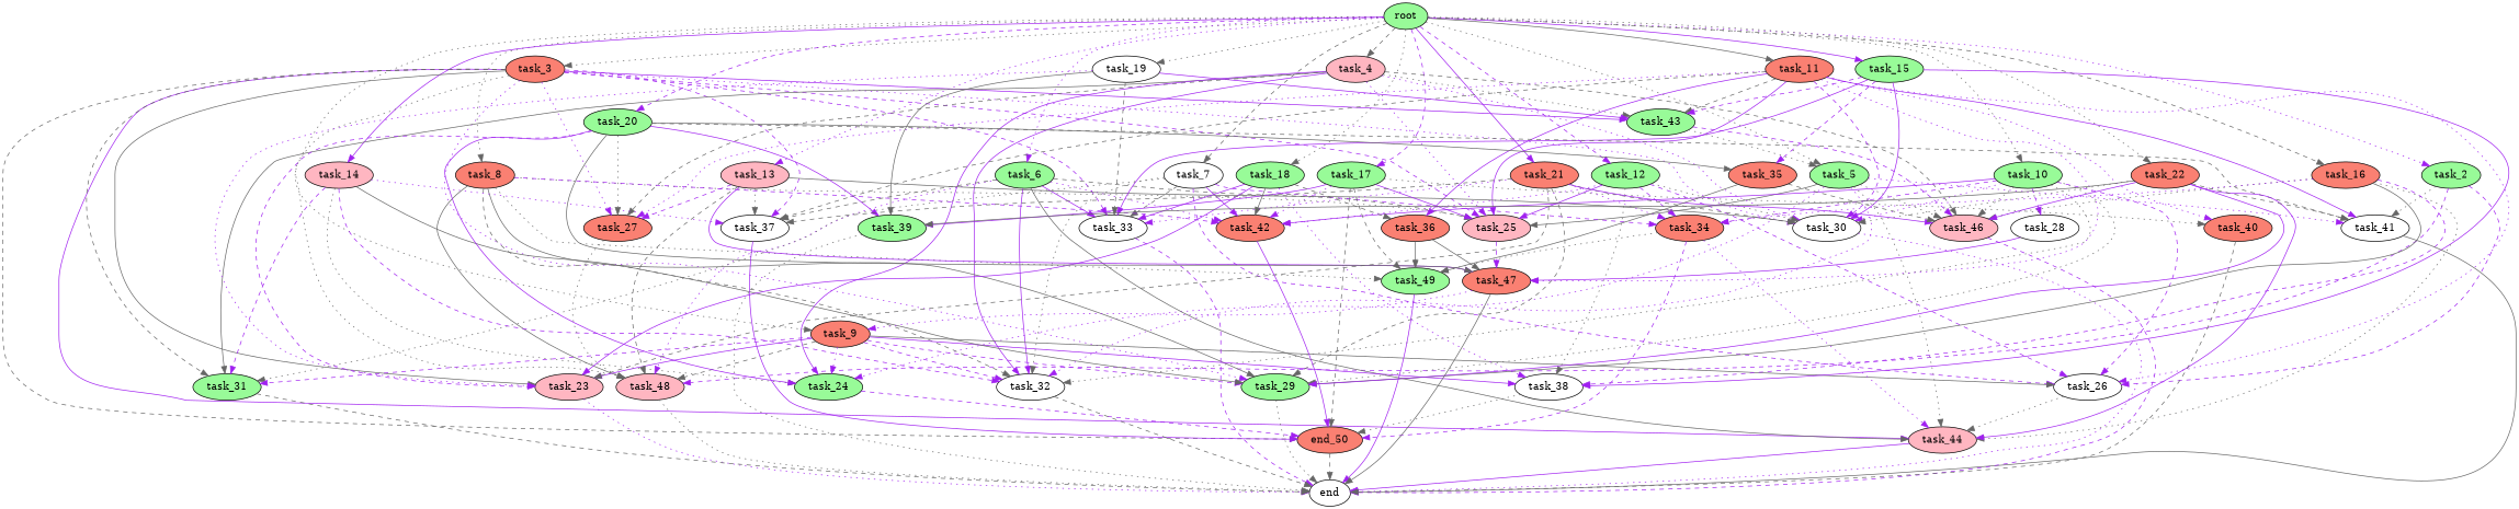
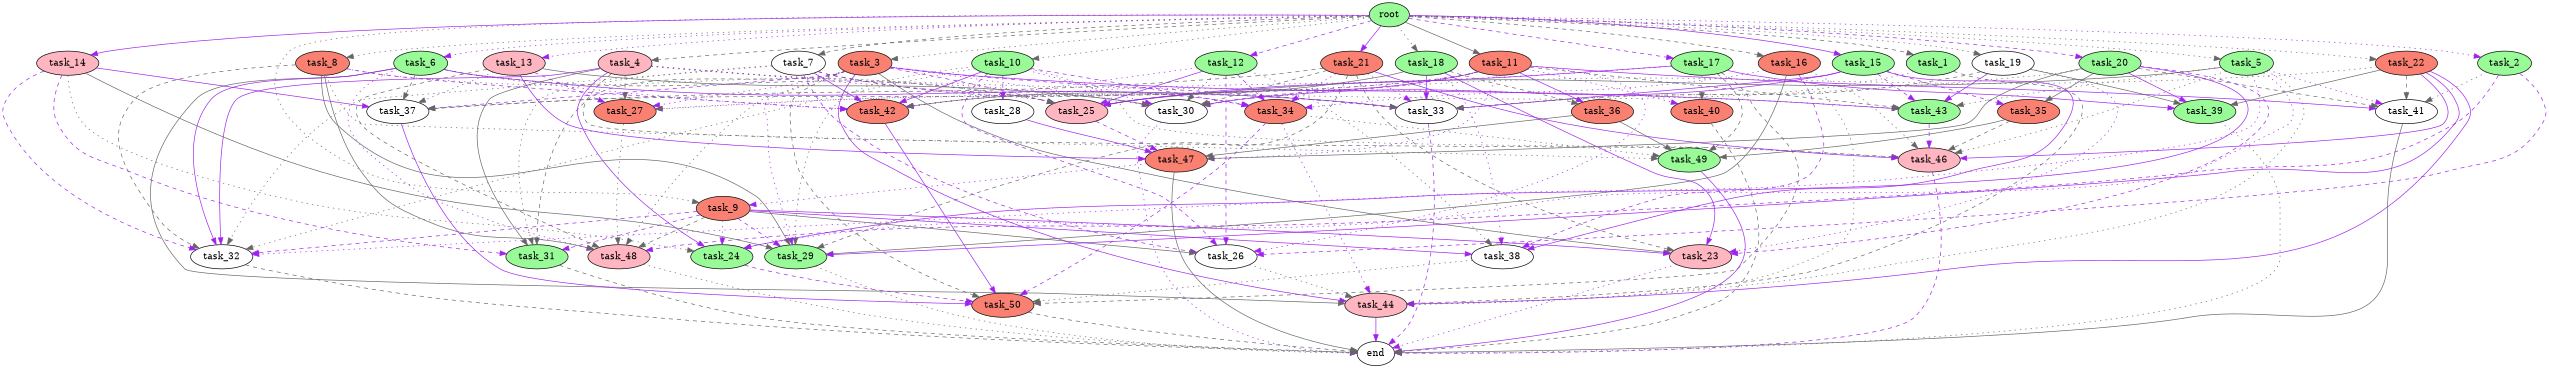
  digraph {
    node [fillcolor=palegreen style=filled]
    edge [color=purple style=dotted]
    root
+   task_1
    task_2
    task_3 [fillcolor=salmon]
    task_4 [fillcolor=lightpink]
    task_5
    task_6
    task_7 [fillcolor=white]
    task_8 [fillcolor=salmon]
    task_9 [fillcolor=salmon]
    task_10
    task_11 [fillcolor=salmon]
    task_12
    task_13 [fillcolor=lightpink]
    task_14 [fillcolor=lightpink]
    task_15
    task_16 [fillcolor=salmon]
    task_17
    task_18
    task_19 [fillcolor=white]
    task_20
    task_21 [fillcolor=salmon]
    task_22 [fillcolor=salmon]
    task_33 [fillcolor=white]
    task_44 [fillcolor=lightpink]
    task_26 [fillcolor=white]
    task_41 [fillcolor=white]
    task_48 [fillcolor=lightpink]
    task_23 [fillcolor=lightpink]
    task_25 [fillcolor=lightpink]
    task_27 [fillcolor=salmon]
    task_29
    task_30 [fillcolor=white]
    task_31
    task_37 [fillcolor=white]
    task_43
-   task_50 [fillcolor=salmon label=end_50]
+   task_50 [fillcolor=salmon]
    task_24
    task_32 [fillcolor=white]
    task_46 [fillcolor=lightpink]
    task_42 [fillcolor=salmon]
    task_34 [fillcolor=salmon]
    task_49
    task_38 [fillcolor=white]
    task_28 [fillcolor=white]
    task_47 [fillcolor=salmon]
    task_36 [fillcolor=salmon]
    task_40 [fillcolor=salmon]
    task_35 [fillcolor=salmon]
    task_39
    end [fillcolor=white]
+   root -> task_1 [color=gray40 style=dashed]
    root -> task_2
    root -> task_3 [color=gray40]
    root -> task_4 [color=gray40 style=dashed]
    root -> task_5 [color=gray40]
    root -> task_6
    root -> task_7 [color=gray40 style=dashed]
    root -> task_8 [color=gray40]
    root -> task_9 [color=gray40]
    root -> task_10 [color=gray40]
    root -> task_11 [color=gray40 style=solid]
    root -> task_12 [style=dashed]
    root -> task_13
    root -> task_14 [style=solid]
    root -> task_15 [style=solid]
    root -> task_16 [color=gray40 style=dashed]
    root -> task_17 [style=dashed]
    root -> task_18 [color=gray40]
    root -> task_19 [color=gray40]
    root -> task_20 [style=dashed]
    root -> task_21 [style=solid]
    root -> task_22 [color=gray40]
+   task_1 -> task_33 [color=gray40]
+   task_1 -> task_44 [color=gray40 style=dashed]
    task_2 -> task_26 [style=dashed]
    task_2 -> task_41 [color=gray40]
    task_2 -> task_48 [style=dashed]
    task_3 -> task_33 [style=dashed]
    task_3 -> task_44 [style=solid]
    task_3 -> task_48 [color=gray40]
    task_3 -> task_23 [color=gray40 style=solid]
    task_3 -> task_25 [style=dashed]
    task_3 -> task_27
    task_3 -> task_29
    task_3 -> task_30
    task_3 -> task_31 [color=gray40 style=dashed]
    task_3 -> task_37 [style=dashed]
    task_3 -> task_43 [style=solid]
    task_3 -> task_50 [color=gray40 style=dashed]
    task_4 -> task_25
    task_4 -> task_27 [color=gray40 style=dashed]
    task_4 -> task_30
    task_4 -> task_31 [color=gray40 style=solid]
    task_4 -> task_43 [color=gray40]
    task_4 -> task_24 [style=solid]
    task_4 -> task_32 [style=solid]
    task_4 -> task_46 [color=gray40 style=dashed]
    task_5 -> task_44 [color=gray40]
    task_5 -> task_41
    task_5 -> task_25 [color=gray40 style=solid]
-   task_43 -> task_5 [color=gray40]
+   task_5 -> task_43 [color=gray40]
    task_5 -> task_24
    task_5 -> task_32
    task_5 -> task_46 [color=gray40]
    task_6 -> task_33 [style=solid]
    task_6 -> task_44 [color=gray40 style=solid]
    task_6 -> task_48
    task_6 -> task_25 [color=gray40 style=dashed]
    task_6 -> task_37 [color=gray40 style=dashed]
    task_6 -> task_32 [style=solid]
    task_6 -> task_42
    task_7 -> task_33 [color=gray40 style=dashed]
    task_7 -> task_26 [style=dashed]
    task_7 -> task_31 [color=gray40]
    task_7 -> task_32 [color=gray40]
    task_7 -> task_42 [style=solid]
    task_7 -> task_34 [style=dashed]
    task_8 -> task_48 [color=gray40 style=solid]
    task_8 -> task_25 [color=gray40]
    task_8 -> task_29 [color=gray40 style=solid]
    task_8 -> task_32 [color=gray40 style=dashed]
    task_8 -> task_42 [style=dashed]
    task_8 -> task_49 [color=gray40]
    task_9 -> task_26 [color=gray40 style=solid]
    task_9 -> task_48 [color=gray40 style=dashed]
    task_9 -> task_23 [style=solid]
    task_9 -> task_29 [style=dashed]
    task_9 -> task_31 [style=dashed]
    task_9 -> task_24
    task_9 -> task_32 [style=dashed]
    task_9 -> task_38 [style=solid]
    task_10 -> task_26 [style=dashed]
    task_10 -> task_29 [color=gray40]
    task_10 -> task_30
    task_10 -> task_32 [color=gray40]
    task_10 -> task_46 [color=gray40]
    task_10 -> task_42 [style=solid]
    task_10 -> task_34 [style=dashed]
    task_10 -> task_28 [style=dashed]
    task_11 -> task_26
    task_11 -> task_41 [style=solid]
    task_11 -> task_25 [style=solid]
    task_11 -> task_27
    task_11 -> task_30 [style=dashed]
    task_11 -> task_37 [color=gray40 style=dashed]
    task_11 -> task_43 [color=gray40 style=dashed]
    task_11 -> task_47
    task_11 -> task_36 [style=solid]
    task_11 -> task_40
    task_12 -> task_26 [style=dashed]
    task_12 -> task_25 [style=solid]
    task_12 -> task_30 [color=gray40]
    task_12 -> task_42
    task_12 -> task_34 [style=dashed]
    task_12 -> task_38 [color=gray40]
    task_13 -> task_48 [color=gray40 style=dashed]
    task_13 -> task_27 [style=dashed]
    task_13 -> task_30 [color=gray40 style=solid]
    task_13 -> task_37 [color=gray40]
    task_13 -> task_47 [style=solid]
    task_14 -> task_29 [color=gray40 style=solid]
    task_14 -> task_31 [style=dashed]
-   task_14 -> task_37
+   task_14 -> task_37 [style=solid]
    task_14 -> task_24 [color=gray40]
    task_14 -> task_32 [style=dashed]
    task_15 -> task_33 [style=solid]
    task_15 -> task_30 [style=solid]
    task_15 -> task_43 [style=dashed]
    task_15 -> task_38 [style=solid]
    task_15 -> task_35 [style=dashed]
    task_16 -> task_44 [color=gray40]
    task_16 -> task_29 [color=gray40 style=solid]
    task_16 -> task_46 [color=gray40]
    task_16 -> task_34
    task_16 -> task_38 [style=dashed]
    task_17 -> task_25 [style=solid]
    task_17 -> task_50 [color=gray40 style=dashed]
    task_17 -> task_42
    task_17 -> task_49 [color=gray40 style=dashed]
    task_17 -> task_40 [color=gray40]
    task_17 -> task_39 [style=solid]
    task_18 -> task_33 [style=solid]
    task_18 -> task_23 [style=solid]
    task_18 -> task_42 [color=gray40 style=solid]
    task_18 -> task_38
    task_18 -> task_36 [color=gray40 style=dashed]
    task_19 -> task_33 [color=gray40 style=dashed]
    task_19 -> task_23
    task_19 -> task_43 [style=solid]
    task_19 -> task_39 [color=gray40 style=solid]
    task_20 -> task_41 [color=gray40 style=dashed]
    task_20 -> task_23 [style=dashed]
    task_20 -> task_27 [color=gray40]
    task_20 -> task_24 [style=solid]
    task_20 -> task_47 [color=gray40 style=solid]
    task_20 -> task_35 [color=gray40 style=solid]
    task_20 -> task_39 [style=solid]
    task_21 -> task_33
    task_21 -> task_23 [color=gray40 style=dashed]
    task_21 -> task_29 [color=gray40 style=dashed]
    task_21 -> task_30 [color=gray40 style=dashed]
    task_21 -> task_37 [color=gray40 style=dashed]
    task_21 -> task_46 [style=solid]
    task_21 -> task_34
    task_22 -> task_44 [style=solid]
    task_22 -> task_41 [color=gray40 style=dashed]
    task_22 -> task_29 [style=solid]
    task_22 -> task_30 [color=gray40]
    task_22 -> task_46 [style=solid]
    task_22 -> task_39 [color=gray40 style=solid]
    task_33 -> end [style=dashed]
    task_44 -> end [style=solid]
    task_26 -> task_44 [color=gray40]
    task_41 -> end [color=gray40 style=solid]
    task_48 -> end [color=gray40]
    task_23 -> end
    task_25 -> task_47 [style=dashed]
    task_27 -> task_48 [color=gray40]
    task_29 -> end [color=gray40]
    task_30 -> end
    task_31 -> end [color=gray40 style=dashed]
    task_37 -> task_50 [style=solid]
    task_43 -> task_46 [style=dashed]
    task_50 -> end [color=gray40 style=dashed]
    task_24 -> task_50 [style=dashed]
    task_32 -> end [color=gray40 style=dashed]
    task_46 -> end [style=dashed]
    task_42 -> task_50 [style=solid]
    task_34 -> task_44
    task_34 -> task_50 [style=dashed]
    task_34 -> task_49 [color=gray40]
    task_49 -> end [style=solid]
    task_38 -> task_50 [color=gray40]
    task_28 -> task_47 [style=solid]
    task_47 -> task_9
    task_47 -> end [color=gray40 style=solid]
    task_36 -> task_49 [color=gray40 style=solid]
    task_36 -> task_47 [color=gray40 style=solid]
    task_40 -> end [color=gray40 style=dashed]
    task_35 -> task_46 [color=gray40 style=dashed]
    task_35 -> task_49 [color=gray40 style=solid]
    task_39 -> end [color=gray40]
  }
